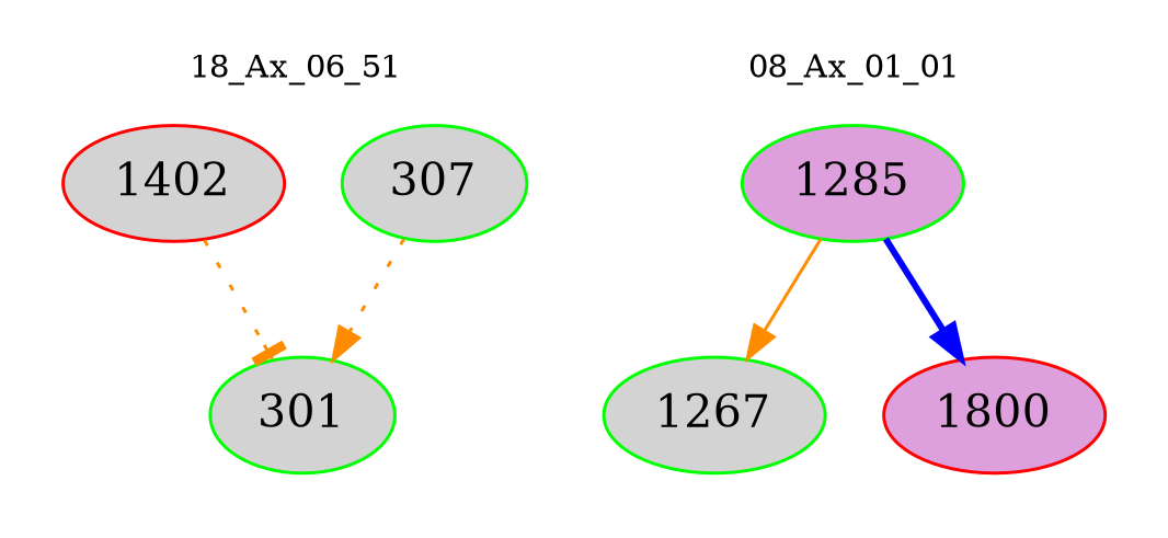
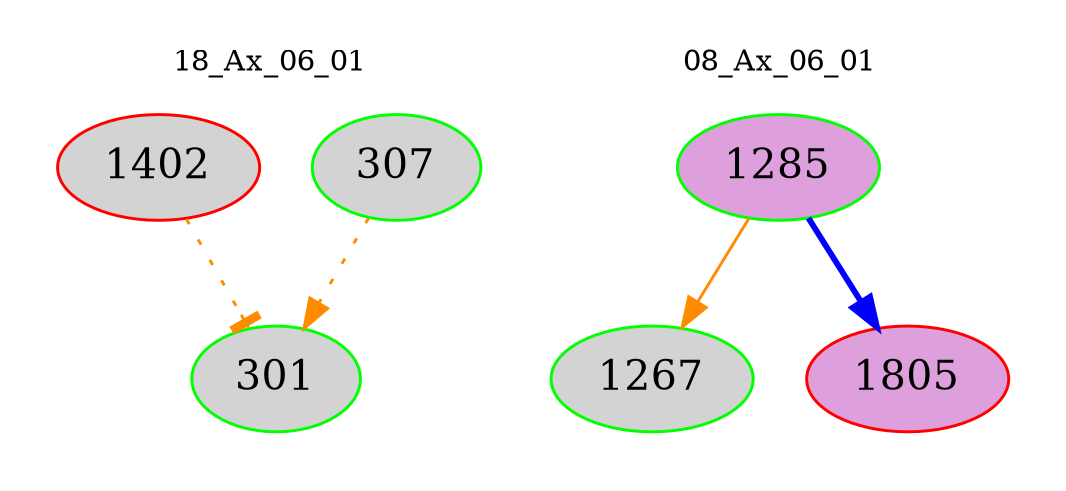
  digraph {
    node [color=green fillcolor=lightgrey style=filled]
    edge [arrowhead=normal color=darkorange style=dotted]
    n1 [label=307]
    n2 [label=301]
    n3 [color=red label=1402]
    n4 [fillcolor=plum label=1285]
    n5 [label=1267]
-   n6 [color=red fillcolor=plum label=1800]
+   n6 [color=red fillcolor=plum label=1805]
    subgraph cluster_1 {
      color=white
      fontsize=10
-     label="18_Ax_06_51"
+     label="18_Ax_06_01"
      n1
      n2
      n3
    }
    subgraph cluster_2 {
      color=white
      fontsize=10
-     label="08_Ax_01_01"
+     label="08_Ax_06_01"
      n4
      n5
      n6
    }
    n1 -> n2
    n3 -> n2 [arrowhead=tee]
    n4 -> n5 [style=solid]
    n4 -> n6 [color=blue style=bold]
  }
